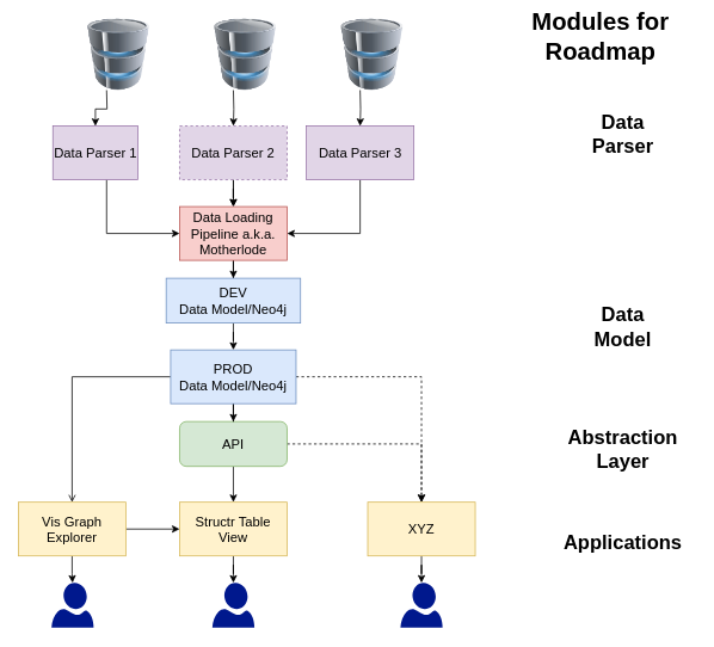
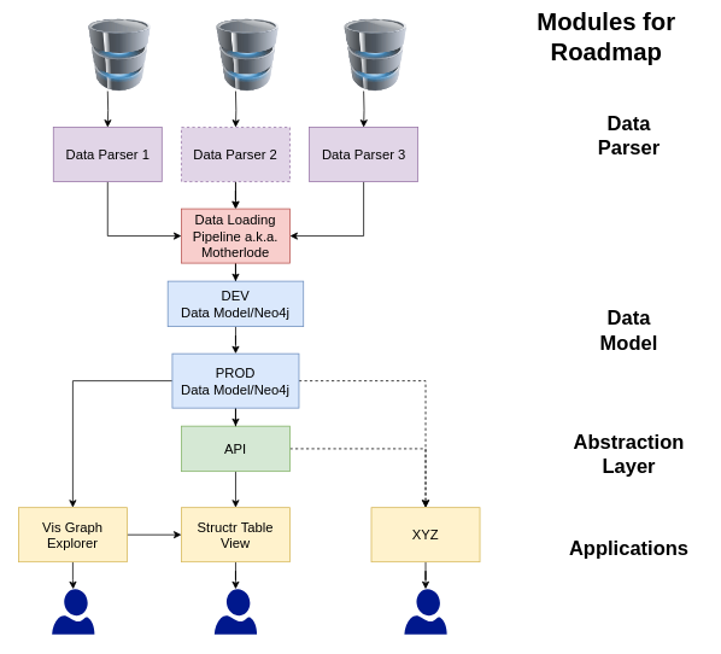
  <mxCell id="0" />
  <mxCell id="1" parent="0" />
  <mxCell id="2" style="edgeStyle=orthogonalEdgeStyle;rounded=0;orthogonalLoop=1;jettySize=auto;html=1;entryX=0.5;entryY=0;entryDx=0;entryDy=0;startArrow=none;startFill=0;fontSize=15;" edge="1" parent="1" source="4" target="9"><mxGeometry relative="1" as="geometry" /></mxCell>
  <mxCell id="3" style="edgeStyle=orthogonalEdgeStyle;rounded=0;orthogonalLoop=1;jettySize=auto;html=1;entryX=0.5;entryY=0;entryDx=0;entryDy=0;startArrow=none;startFill=0;dashed=1;fontSize=15;" edge="1" parent="1" source="4" target="11"><mxGeometry relative="1" as="geometry" /></mxCell>
- <mxCell id="4" value="API" style="whiteSpace=wrap;html=1;fillColor=#d5e8d4;strokeColor=#82b366;fontSize=15;gradientColor=none;rounded=1;" vertex="1" parent="1"><mxGeometry x="200" y="470" width="120" height="50" as="geometry" /></mxCell>
+ <mxCell id="4" value="API" style="rounded=0;whiteSpace=wrap;html=1;fillColor=#d5e8d4;strokeColor=#82b366;fontSize=15;gradientColor=none;" vertex="1" parent="1"><mxGeometry x="200" y="470" width="120" height="50" as="geometry" /></mxCell>
  <mxCell id="5" style="edgeStyle=orthogonalEdgeStyle;rounded=0;orthogonalLoop=1;jettySize=auto;html=1;entryX=0.5;entryY=0;entryDx=0;entryDy=0;entryPerimeter=0;startArrow=none;startFill=0;fontSize=15;" edge="1" parent="1" source="7" target="31"><mxGeometry relative="1" as="geometry" /></mxCell>
  <mxCell id="6" style="edgeStyle=orthogonalEdgeStyle;rounded=0;orthogonalLoop=1;jettySize=auto;html=1;entryX=0;entryY=0.5;entryDx=0;entryDy=0;startArrow=none;startFill=0;fontSize=15;" edge="1" parent="1" source="7" target="9"><mxGeometry relative="1" as="geometry" /></mxCell>
  <mxCell id="7" value="Vis Graph Explorer" style="rounded=0;whiteSpace=wrap;html=1;fillColor=#fff2cc;strokeColor=#d6b656;fontSize=15;" vertex="1" parent="1"><mxGeometry x="20" y="560" width="120" height="60" as="geometry" /></mxCell>
  <mxCell id="8" style="edgeStyle=orthogonalEdgeStyle;rounded=0;orthogonalLoop=1;jettySize=auto;html=1;entryX=0.5;entryY=0;entryDx=0;entryDy=0;entryPerimeter=0;startArrow=none;startFill=0;fontSize=15;" edge="1" parent="1" source="9" target="32"><mxGeometry relative="1" as="geometry" /></mxCell>
  <mxCell id="9" value="Structr Table View" style="rounded=0;whiteSpace=wrap;html=1;fillColor=#fff2cc;strokeColor=#d6b656;fontSize=15;" vertex="1" parent="1"><mxGeometry x="200" y="560" width="120" height="60" as="geometry" /></mxCell>
  <mxCell id="10" style="edgeStyle=orthogonalEdgeStyle;rounded=0;orthogonalLoop=1;jettySize=auto;html=1;entryX=0.5;entryY=0;entryDx=0;entryDy=0;entryPerimeter=0;startArrow=none;startFill=0;fontSize=15;" edge="1" parent="1" source="11" target="33"><mxGeometry relative="1" as="geometry" /></mxCell>
  <mxCell id="11" value="XYZ" style="rounded=0;whiteSpace=wrap;html=1;fillColor=#fff2cc;strokeColor=#d6b656;fontSize=15;" vertex="1" parent="1"><mxGeometry x="410" y="560" width="120" height="60" as="geometry" /></mxCell>
- <mxCell id="12" style="edgeStyle=orthogonalEdgeStyle;rounded=0;orthogonalLoop=1;jettySize=auto;html=1;fontSize=15;endArrow=open;" edge="1" parent="1" source="15" target="7"><mxGeometry relative="1" as="geometry" /></mxCell>
+ <mxCell id="12" style="edgeStyle=orthogonalEdgeStyle;rounded=0;orthogonalLoop=1;jettySize=auto;html=1;fontSize=15;" edge="1" parent="1" source="15" target="7"><mxGeometry relative="1" as="geometry" /></mxCell>
  <mxCell id="13" style="edgeStyle=orthogonalEdgeStyle;rounded=0;orthogonalLoop=1;jettySize=auto;html=1;startArrow=none;startFill=0;fontSize=15;" edge="1" parent="1" source="15" target="4"><mxGeometry relative="1" as="geometry" /></mxCell>
  <mxCell id="14" style="edgeStyle=orthogonalEdgeStyle;rounded=0;orthogonalLoop=1;jettySize=auto;html=1;startArrow=none;startFill=0;dashed=1;fontSize=15;" edge="1" parent="1" source="15" target="11"><mxGeometry relative="1" as="geometry" /></mxCell>
  <mxCell id="15" value="PROD&lt;br&gt;Data Model/Neo4j" style="rounded=0;whiteSpace=wrap;html=1;fillColor=#dae8fc;strokeColor=#6c8ebf;fontSize=15;" vertex="1" parent="1"><mxGeometry x="190" y="390" width="140" height="60" as="geometry" /></mxCell>
  <mxCell id="16" style="edgeStyle=orthogonalEdgeStyle;rounded=0;orthogonalLoop=1;jettySize=auto;html=1;entryX=0.5;entryY=0;entryDx=0;entryDy=0;startArrow=none;startFill=0;fontSize=15;" edge="1" parent="1" source="17" target="35"><mxGeometry relative="1" as="geometry" /></mxCell>
  <mxCell id="17" value="Data Loading Pipeline a.k.a. Motherlode" style="rounded=0;whiteSpace=wrap;html=1;fillColor=#f8cecc;strokeColor=#b85450;fontSize=15;" vertex="1" parent="1"><mxGeometry x="200" y="230" width="120" height="60" as="geometry" /></mxCell>
  <mxCell id="18" style="edgeStyle=orthogonalEdgeStyle;rounded=0;orthogonalLoop=1;jettySize=auto;html=1;startArrow=none;startFill=0;fontSize=15;" edge="1" parent="1" source="24" target="17"><mxGeometry relative="1" as="geometry" /></mxCell>
  <mxCell id="19" style="edgeStyle=orthogonalEdgeStyle;rounded=0;orthogonalLoop=1;jettySize=auto;html=1;entryX=0;entryY=0.5;entryDx=0;entryDy=0;startArrow=none;startFill=0;fontSize=15;" edge="1" parent="1" source="20" target="17"><mxGeometry relative="1" as="geometry"><Array as="points"><mxPoint x="118.5" y="260" /></Array></mxGeometry></mxCell>
- <mxCell id="20" value="Data Parser 1" style="rounded=0;whiteSpace=wrap;html=1;fillColor=#e1d5e7;strokeColor=#9673a6;fontSize=15;" vertex="1" parent="1"><mxGeometry x="58.5" y="140" width="95" height="60" as="geometry" /></mxCell>
+ <mxCell id="20" value="Data Parser 1" style="rounded=0;whiteSpace=wrap;html=1;fillColor=#e1d5e7;strokeColor=#9673a6;fontSize=15;" vertex="1" parent="1"><mxGeometry x="58.5" y="140" width="120" height="60" as="geometry" /></mxCell>
  <mxCell id="21" style="edgeStyle=orthogonalEdgeStyle;rounded=0;orthogonalLoop=1;jettySize=auto;html=1;startArrow=none;startFill=0;fontSize=15;" edge="1" parent="1" source="24" target="17"><mxGeometry relative="1" as="geometry" /></mxCell>
  <mxCell id="22" style="edgeStyle=orthogonalEdgeStyle;rounded=0;orthogonalLoop=1;jettySize=auto;html=1;startArrow=none;startFill=0;fontSize=15;entryX=1;entryY=0.5;entryDx=0;entryDy=0;" edge="1" parent="1" source="23" target="17"><mxGeometry relative="1" as="geometry"><mxPoint x="351.5" y="310" as="targetPoint" /><Array as="points"><mxPoint x="401.5" y="260" /></Array></mxGeometry></mxCell>
  <mxCell id="23" value="Data Parser 3" style="rounded=0;whiteSpace=wrap;html=1;fillColor=#e1d5e7;strokeColor=#9673a6;fontSize=15;" vertex="1" parent="1"><mxGeometry x="341.5" y="140" width="120" height="60" as="geometry" /></mxCell>
  <mxCell id="24" value="Data Parser 2" style="rounded=0;whiteSpace=wrap;html=1;fillColor=#e1d5e7;strokeColor=#9673a6;fontSize=15;dashed=1;" vertex="1" parent="1"><mxGeometry x="200" y="140" width="120" height="60" as="geometry" /></mxCell>
  <mxCell id="25" style="edgeStyle=orthogonalEdgeStyle;rounded=0;orthogonalLoop=1;jettySize=auto;html=1;startArrow=none;startFill=0;fontSize=15;" edge="1" parent="1" target="24"><mxGeometry relative="1" as="geometry"><mxPoint x="260" y="100" as="sourcePoint" /></mxGeometry></mxCell>
  <mxCell id="26" value="" style="image;html=1;labelBackgroundColor=#ffffff;image=img/lib/clip_art/computers/Database_128x128.png;gradientColor=none;fontSize=15;" vertex="1" parent="1"><mxGeometry x="233.5" y="20" width="80" height="80" as="geometry" /></mxCell>
  <mxCell id="27" style="edgeStyle=orthogonalEdgeStyle;rounded=0;orthogonalLoop=1;jettySize=auto;html=1;entryX=0.5;entryY=0;entryDx=0;entryDy=0;startArrow=none;startFill=0;fontSize=15;" edge="1" parent="1" target="20"><mxGeometry relative="1" as="geometry"><mxPoint x="118.5" y="100" as="sourcePoint" /></mxGeometry></mxCell>
  <mxCell id="28" value="" style="image;html=1;labelBackgroundColor=#ffffff;image=img/lib/clip_art/computers/Database_128x128.png;gradientColor=none;fontSize=15;" vertex="1" parent="1"><mxGeometry x="92" y="20" width="80" height="80" as="geometry" /></mxCell>
  <mxCell id="29" style="edgeStyle=orthogonalEdgeStyle;rounded=0;orthogonalLoop=1;jettySize=auto;html=1;startArrow=none;startFill=0;fontSize=15;" edge="1" parent="1" target="23"><mxGeometry relative="1" as="geometry"><mxPoint x="401.5" y="100" as="sourcePoint" /></mxGeometry></mxCell>
  <mxCell id="30" value="" style="image;html=1;labelBackgroundColor=#ffffff;image=img/lib/clip_art/computers/Database_128x128.png;gradientColor=none;fontSize=15;" vertex="1" parent="1"><mxGeometry x="375" y="20" width="80" height="80" as="geometry" /></mxCell>
  <mxCell id="31" value="" style="aspect=fixed;pointerEvents=1;shadow=0;dashed=0;html=1;strokeColor=none;labelPosition=center;verticalLabelPosition=bottom;verticalAlign=top;align=center;fillColor=#00188D;shape=mxgraph.azure.user;fontSize=15;" vertex="1" parent="1"><mxGeometry x="57" y="650" width="47" height="50" as="geometry" /></mxCell>
  <mxCell id="32" value="" style="aspect=fixed;pointerEvents=1;shadow=0;dashed=0;html=1;strokeColor=none;labelPosition=center;verticalLabelPosition=bottom;verticalAlign=top;align=center;fillColor=#00188D;shape=mxgraph.azure.user;fontSize=15;" vertex="1" parent="1"><mxGeometry x="236.5" y="650" width="47" height="50" as="geometry" /></mxCell>
  <mxCell id="33" value="" style="aspect=fixed;pointerEvents=1;shadow=0;dashed=0;html=1;strokeColor=none;labelPosition=center;verticalLabelPosition=bottom;verticalAlign=top;align=center;fillColor=#00188D;shape=mxgraph.azure.user;fontSize=15;" vertex="1" parent="1"><mxGeometry x="446.5" y="650" width="47" height="50" as="geometry" /></mxCell>
  <mxCell id="34" style="edgeStyle=orthogonalEdgeStyle;rounded=0;orthogonalLoop=1;jettySize=auto;html=1;entryX=0.5;entryY=0;entryDx=0;entryDy=0;startArrow=none;startFill=0;fontSize=15;" edge="1" parent="1" source="35" target="15"><mxGeometry relative="1" as="geometry" /></mxCell>
  <mxCell id="35" value="DEV&lt;br&gt;Data Model/Neo4j" style="rounded=0;whiteSpace=wrap;html=1;fillColor=#dae8fc;strokeColor=#6c8ebf;fontSize=15;" vertex="1" parent="1"><mxGeometry x="185" y="310" width="150" height="50" as="geometry" /></mxCell>
  <mxCell id="36" value="Data Parser" style="text;html=1;strokeColor=none;fillColor=none;align=center;verticalAlign=middle;whiteSpace=wrap;rounded=0;fontSize=22;fontStyle=1" vertex="1" parent="1"><mxGeometry x="655" y="140" width="80" height="20" as="geometry" /></mxCell>
  <mxCell id="37" value="Data Model" style="text;html=1;strokeColor=none;fillColor=none;align=center;verticalAlign=middle;whiteSpace=wrap;rounded=0;fontSize=22;fontStyle=1" vertex="1" parent="1"><mxGeometry x="655" y="355" width="80" height="20" as="geometry" /></mxCell>
  <mxCell id="38" value="Abstraction Layer" style="text;html=1;strokeColor=none;fillColor=none;align=center;verticalAlign=middle;whiteSpace=wrap;rounded=0;fontSize=22;fontStyle=1" vertex="1" parent="1"><mxGeometry x="655" y="491" width="80" height="20" as="geometry" /></mxCell>
  <mxCell id="39" value="Applications" style="text;html=1;strokeColor=none;fillColor=none;align=center;verticalAlign=middle;whiteSpace=wrap;rounded=0;fontSize=22;fontStyle=1" vertex="1" parent="1"><mxGeometry x="655" y="596" width="80" height="20" as="geometry" /></mxCell>
  <mxCell id="40" value="Modules for Roadmap" style="text;html=1;strokeColor=none;fillColor=none;align=center;verticalAlign=middle;whiteSpace=wrap;rounded=0;fontSize=27;fontStyle=1" vertex="1" parent="1"><mxGeometry x="565" y="30" width="210" height="20" as="geometry" /></mxCell>
